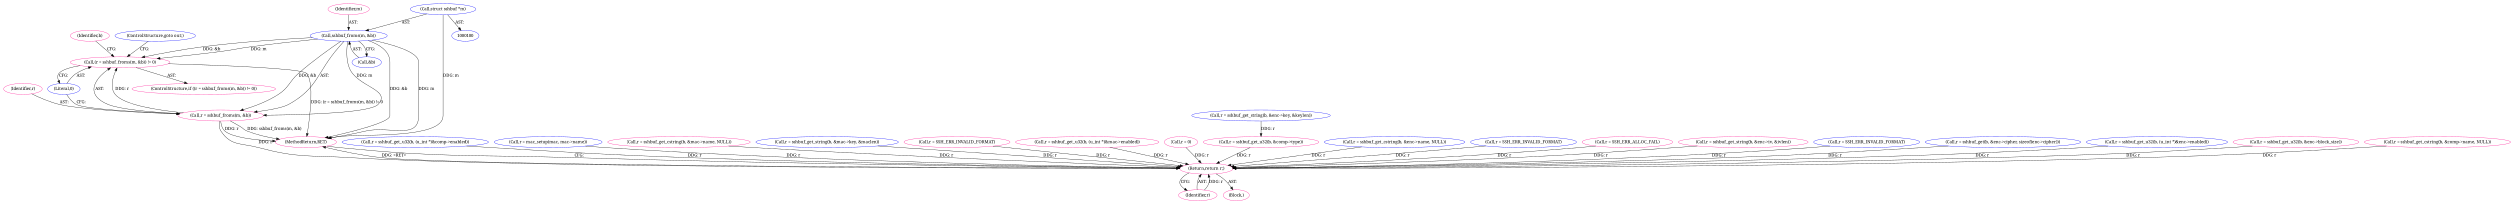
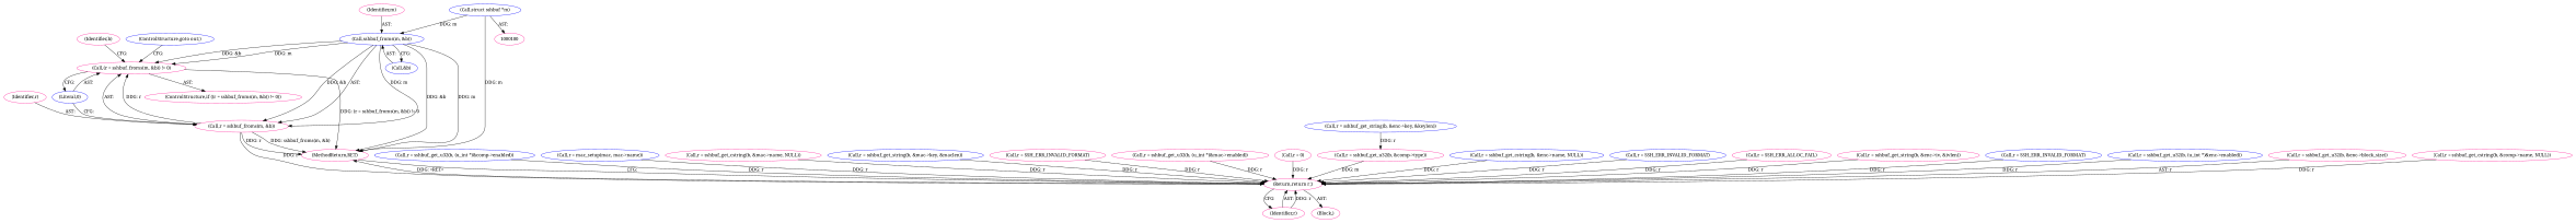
  digraph {
    fontname="Noto Serif"
    node [color=deeppink fontname="Noto Serif"]
    edge [fontname="Noto Serif"]
    n1 [color=blue label="(Call,sshbuf_froms(m, &b))"]
    n2 [label="(Call,(r = sshbuf_froms(m, &b)) != 0)"]
    n3 [label="(Call,r = sshbuf_froms(m, &b))"]
    n4 [color=blue label="(Call,&b)"]
    n5 [label="(MethodReturn,RET)"]
    n6 [label="(ControlStructure,if ((r = sshbuf_froms(m, &b)) != 0))"]
    n7 [color=blue label="(Literal,0)"]
    n8 [label="(Return,return r;)"]
    n9 [color=blue label="(Call,struct sshbuf *m)"]
-   1000100 [color=blue]
+   1000100
    n11 [label="(Identifier,r)"]
    n12 [label="(Block,)"]
    n13 [color=blue label="(Call,r = sshbuf_get_u32(b, (u_int *)&comp->enabled))"]
    n14 [color=blue label="(Call,r = mac_setup(mac, mac->name))"]
    n15 [label="(Call,r = sshbuf_get_cstring(b, &mac->name, NULL))"]
    n16 [color=blue label="(Call,r = sshbuf_get_string(b, &mac->key, &maclen))"]
    n17 [label="(Call,r = SSH_ERR_INVALID_FORMAT)"]
    n18 [label="(Call,r = sshbuf_get_u32(b, (u_int *)&mac->enabled))"]
    n19 [label="(Identifier,b)"]
    n20 [label="(Call,r = 0)"]
    n21 [label="(Call,r = sshbuf_get_u32(b, &comp->type))"]
    n22 [color=blue label="(Call,r = sshbuf_get_cstring(b, &enc->name, NULL))"]
    n23 [color=blue label="(Call,r = SSH_ERR_INVALID_FORMAT)"]
    n24 [label="(Identifier,m)"]
    n25 [label="(Call,r = SSH_ERR_ALLOC_FAIL)"]
    n26 [color=blue label="(ControlStructure,goto out;)"]
    n27 [label="(Call,r = sshbuf_get_string(b, &enc->iv, &ivlen))"]
    n28 [color=blue label="(Call,r = SSH_ERR_INVALID_FORMAT)"]
-   n29 [color=blue label="(Call,r = sshbuf_get(b, &enc->cipher, sizeof(enc->cipher)))"]
    n30 [label="(Identifier,r)"]
    n31 [color=blue label="(Call,r = sshbuf_get_u32(b, (u_int *)&enc->enabled))"]
    n32 [label="(Call,r = sshbuf_get_u32(b, &enc->block_size))"]
    n33 [label="(Call,r = sshbuf_get_cstring(b, &comp->name, NULL))"]
    n34 [color=blue label="(Call,r = sshbuf_get_string(b, &enc->key, &keylen))"]
    n1 -> n2 [label="DDG: m"]
    n1 -> n2 [label="DDG: &b"]
    n1 -> n3 [label="AST: "]
    n1 -> n3 [label="DDG: m"]
    n1 -> n3 [label="DDG: &b"]
    n1 -> n4 [label="CFG: "]
    n1 -> n5 [label="DDG: &b"]
    n1 -> n5 [label="DDG: m"]
    n2 -> n5 [label="DDG: (r = sshbuf_froms(m, &b)) != 0"]
    n2 -> n6 [label="AST: "]
    n2 -> n7 [label="CFG: "]
    n3 -> n2 [label="AST: "]
    n3 -> n2 [label="DDG: r"]
    n3 -> n5 [label="DDG: sshbuf_froms(m, &b)"]
    n3 -> n5 [label="DDG: r"]
    n3 -> n8 [label="DDG: r"]
    n4 -> n1 [label="AST: "]
    n5 -> n8 [label="CFG: "]
    n7 -> n2 [label="AST: "]
    n7 -> n3 [label="CFG: "]
    n8 -> n5 [label="DDG: <RET>"]
    n8 -> n11 [label="CFG: "]
    n8 -> n12 [label="AST: "]
-   n9 -> n1 [label="AST: "]
+   n9 -> n1 [label="DDG: m"]
    n9 -> n5 [label="DDG: m"]
    n9 -> 1000100 [label="AST: "]
    n11 -> n8 [label="AST: "]
    n11 -> n8 [label="DDG: r"]
    n13 -> n8 [label="DDG: r"]
    n14 -> n8 [label="DDG: r"]
    n15 -> n8 [label="DDG: r"]
    n16 -> n8 [label="DDG: r"]
    n17 -> n8 [label="DDG: r"]
    n18 -> n8 [label="DDG: r"]
    n19 -> n2 [label="CFG: "]
    n20 -> n8 [label="DDG: r"]
-   n21 -> n8 [label="DDG: r"]
+   n21 -> n8 [label="DDG: m"]
    n22 -> n8 [label="DDG: r"]
    n23 -> n8 [label="DDG: r"]
    n24 -> n1 [label="AST: "]
    n25 -> n8 [label="DDG: r"]
    n26 -> n2 [label="CFG: "]
    n27 -> n8 [label="DDG: r"]
    n28 -> n8 [label="DDG: r"]
-   n29 -> n8 [label="DDG: r"]
    n30 -> n3 [label="AST: "]
    n31 -> n8 [label="DDG: r"]
-   n32 -> n8 [label="DDG: r"]
+   n32 -> n8 [label="AST: r"]
    n33 -> n8 [label="DDG: r"]
    n34 -> n21 [label="DDG: r"]
  }
